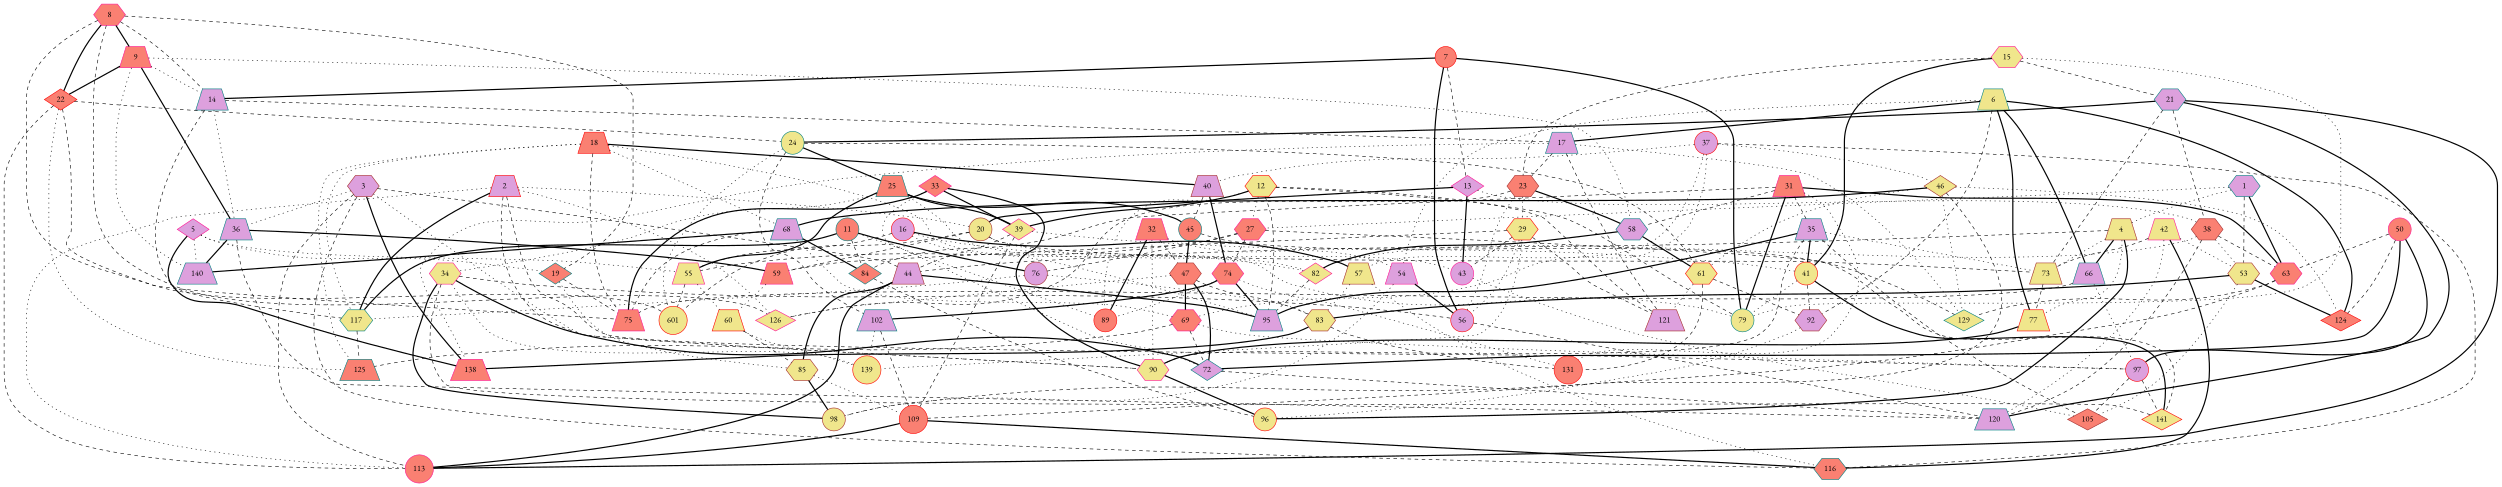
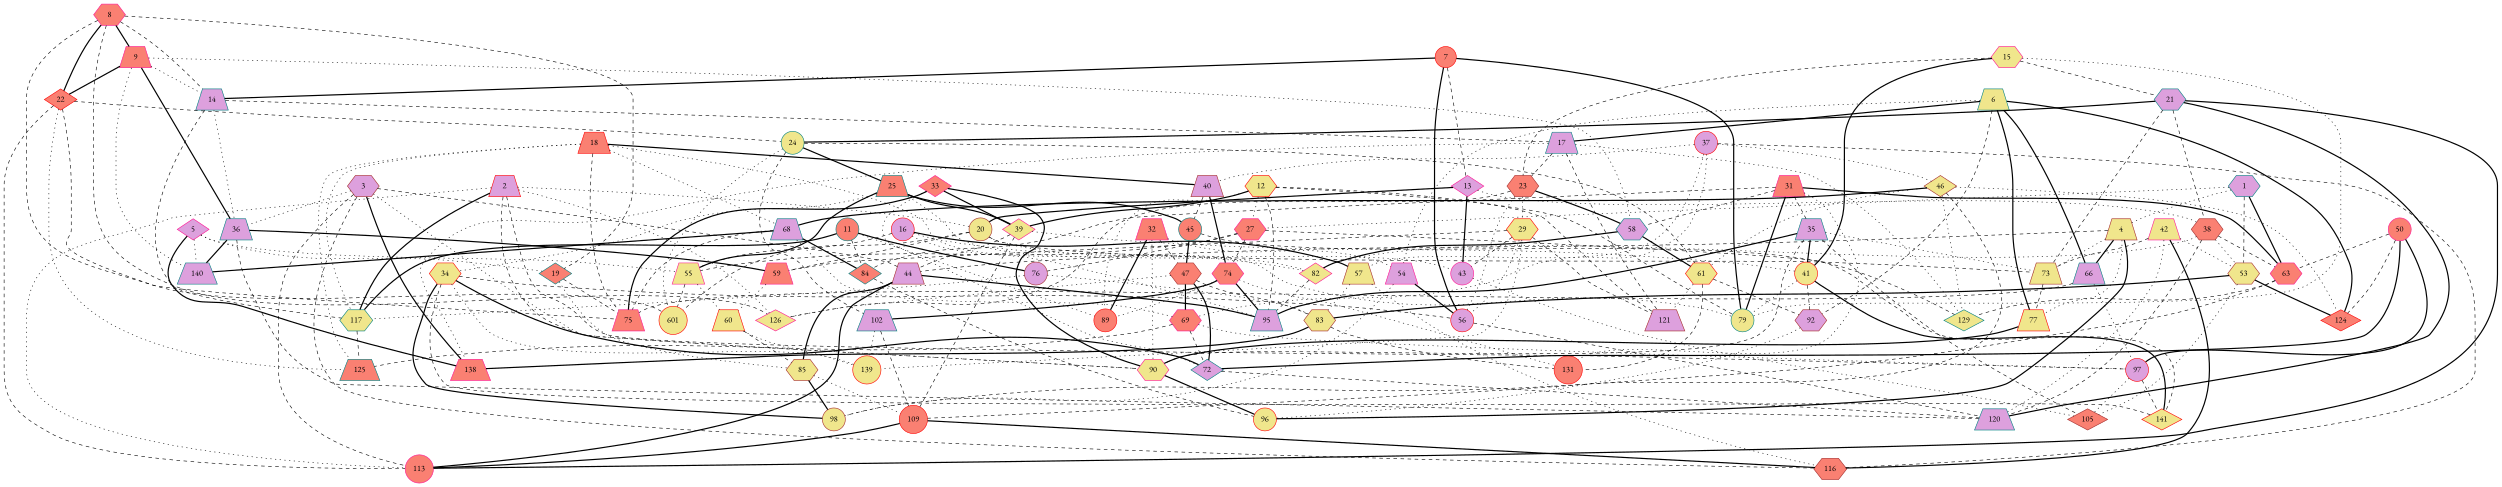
  graph {
    fontname="EB Garamond"
    node [color=teal fillcolor=khaki fontname="EB Garamond" shape=trapezium style=filled]
    edge [fontname="EB Garamond" style=dashed]
    4 [color=brown super="+119"]
    44 [color=brown fillcolor=plum super="+64"]
    66 [fillcolor=plum]
    73 [color=brown super="+107"]
    77 [color=red]
    96 [color=red shape=circle]
    1 [fillcolor=plum shape=hexagon]
    27 [color=deeppink fillcolor=salmon shape=hexagon super="+104"]
    53 [color=brown shape=hexagon super="+135"]
    63 [color=deeppink fillcolor=salmon shape=hexagon super="+70"]
    55 [color=deeppink super="+144"]
    76 [color=brown fillcolor=plum shape=circle]
    74 [color=deeppink fillcolor=salmon shape=hexagon super="+78"]
    141 [color=red shape=diamond]
    124 [color=red fillcolor=salmon shape=diamond]
    105 [color=brown fillcolor=salmon shape=diamond]
    83 [color=brown shape=hexagon super="+110"]
    129 [shape=diamond]
    98 [color=brown shape=circle]
    2 [color=red fillcolor=plum super="+51"]
    20 [color=brown shape=circle super="+86"]
    90 [color=deeppink shape=hexagon super="+100"]
    97 [color=red fillcolor=plum shape=circle super="+136"]
    113 [color=deeppink fillcolor=salmon shape=circle super="+123"]
    117 [shape=hexagon super="+142"]
    126 [color=deeppink shape=diamond]
    n27 [color=red label=601 shape=circle]
    43 [color=deeppink fillcolor=plum shape=circle]
    59 [color=deeppink fillcolor=salmon]
    125 [fillcolor=salmon]
    3 [color=brown fillcolor=plum shape=hexagon super="+108"]
    36 [fillcolor=plum super="+94"]
-   116 [fillcolor=salmon shape=hexagon super="+128"]
+   116 [color=brown fillcolor=salmon shape=hexagon super="+128"]
    138 [color=deeppink fillcolor=salmon]
    140 [fillcolor=plum]
    120 [fillcolor=plum super="+127"]
    95 [fillcolor=plum super="+103"]
    85 [color=brown shape=hexagon super="+112"]
    75 [color=deeppink fillcolor=salmon super="+93"]
    5 [color=deeppink fillcolor=plum shape=diamond]
    19 [fillcolor=salmon shape=diamond]
    60 [color=red]
    6 [super="+65"]
    17 [fillcolor=plum super="+114"]
    54 [color=deeppink fillcolor=plum]
    92 [color=brown fillcolor=plum shape=hexagon]
    121 [color=brown fillcolor=plum]
    23 [color=brown fillcolor=salmon shape=hexagon super="+118"]
    56 [color=red fillcolor=plum shape=circle super="+133"]
    7 [color=red fillcolor=salmon shape=circle]
    13 [color=deeppink fillcolor=plum shape=diamond]
    14 [fillcolor=plum super="+30"]
    79 [shape=circle super="+81"]
    38 [color=brown fillcolor=salmon shape=hexagon super="+80"]
    8 [color=deeppink fillcolor=salmon shape=hexagon super="+10"]
    9 [color=deeppink fillcolor=salmon super="+49"]
    22 [color=red fillcolor=salmon shape=diamond super="+26"]
    58 [fillcolor=plum shape=hexagon super="+111"]
    24 [shape=circle super="+52"]
    82 [color=deeppink shape=diamond super="+143"]
    61 [color=red shape=hexagon super="+134"]
    11 [fillcolor=salmon shape=circle]
    84 [fillcolor=salmon shape=diamond]
    89 [color=red fillcolor=salmon shape=circle]
    12 [color=red shape=hexagon super="+132"]
    39 [color=deeppink shape=diamond super="+137"]
    41 [color=red shape=circle super="+106"]
    109 [color=red fillcolor=salmon shape=circle super="+146"]
    21 [fillcolor=plum shape=hexagon super="+28"]
    15 [color=deeppink shape=hexagon]
    29 [color=red shape=hexagon super="+48"]
    16 [color=red fillcolor=plum shape=circle]
    57 [color=brown]
    18 [color=red fillcolor=salmon super="+87"]
    40 [color=brown fillcolor=plum]
    68 [fillcolor=plum super="+88"]
    45 [fillcolor=salmon shape=circle]
    69 [color=deeppink fillcolor=salmon shape=hexagon super="+122"]
    25 [fillcolor=salmon super="+62"]
    102 [fillcolor=plum]
    139 [color=red shape=circle]
-   34 [color=deeppink shape=hexagon super="+67"]
+   34 [color=red shape=hexagon super="+67"]
    131 [color=red fillcolor=salmon shape=circle]
    72 [fillcolor=plum shape=diamond super="+115"]
    47 [color=brown fillcolor=salmon shape=hexagon super="+71"]
    31 [color=deeppink fillcolor=salmon super="+91"]
    35 [fillcolor=plum super="+145"]
    32 [color=deeppink fillcolor=salmon]
    33 [color=deeppink fillcolor=salmon shape=diamond]
    37 [color=red fillcolor=plum shape=circle super="+99"]
    46 [color=brown shape=diamond super="+130"]
    42 [color=deeppink]
    50 [color=deeppink fillcolor=salmon shape=circle]
    4 -- 44
    4 -- 66 [style=bold]
    4 -- 73 [style=dotted]
    4 -- 77 [style=dotted]
    4 -- 96 [style=bold]
    44 -- 113 [style=bold]
    44 -- 95 [style=bold]
    44 -- 85 [style=bold]
    66 -- 97 [style=dotted]
    66 -- 75
    73 -- 77
    77 -- 90 [style=bold]
    1 -- 4 [style=dotted]
    1 -- 27 [style=dotted]
    1 -- 53
    1 -- 63 [style=bold]
    27 -- 55
    27 -- 76
    27 -- 74
    27 -- 141
    53 -- 124 [style=bold]
    53 -- 105 [style=dotted]
    53 -- 83 [style=bold]
    63 -- 129
    63 -- 98
    55 -- n27
    55 -- 60 [style=dotted]
    76 -- 83 [style=dotted]
    76 -- 117 [style=dotted]
    74 -- 95 [style=bold]
    74 -- 89 [style=dotted]
    74 -- 102 [style=bold]
    74 -- 131 [style=dotted]
    83 -- 138 [style=bold]
    83 -- 131
    2 -- 20 [style=dotted]
    2 -- 90
    2 -- 97
    2 -- 113 [style=dotted]
    2 -- 117 [style=bold]
    2 -- 126 [style=dotted]
    20 -- 73
    20 -- n27
    20 -- 43 [style=dotted]
    20 -- 59
    90 -- 96 [style=bold]
    97 -- 141
-   97 -- 105
+   97 -- 105 [style=dotted]
    117 -- 125
    43 -- 105 [style=dotted]
    59 -- 60 [style=dotted]
    3 -- 44
    3 -- 90 [style=dotted]
    3 -- 113
    3 -- 36 [style=dotted]
    3 -- 116
    3 -- 138 [style=bold]
    36 -- 59 [style=bold]
    36 -- 140 [style=bold]
    36 -- 120
    85 -- 98 [style=bold]
    85 -- 109 [style=dotted]
    5 -- 55 [style=dotted]
    5 -- 138 [style=bold]
    5 -- 140 [style=dotted]
    5 -- 19 [style=dotted]
    19 -- 85 [style=dotted]
    19 -- 75
    60 -- 85
    60 -- 139 [style=dotted]
    6 -- 66 [style=bold]
    6 -- 77 [style=bold]
    6 -- 124 [style=bold]
    6 -- 17 [style=bold]
    6 -- 54 [style=dotted]
    6 -- 92
    17 -- 129 [style=dotted]
    17 -- 138 [style=dotted]
    17 -- 121
    17 -- 23
    54 -- 98 [style=dotted]
    54 -- 56 [style=bold]
    92 -- 96 [style=dotted]
    23 -- 126
    23 -- 56 [style=dotted]
    23 -- 58 [style=bold]
    23 -- 29 [style=dotted]
    56 -- 120
    7 -- 56 [style=bold]
    7 -- 13
    7 -- 14 [style=bold]
    7 -- 79 [style=bold]
    13 -- 20 [style=bold]
    13 -- 43 [style=bold]
    13 -- 38 [style=dotted]
    14 -- 117
    14 -- 36 [style=dotted]
    14 -- 17
    38 -- 53 [style=dotted]
    38 -- 63
    38 -- 120
    38 -- 82 [style=dotted]
    8 -- 126
    8 -- n27
    8 -- 19
    8 -- 14
    8 -- 9 [style=bold]
    8 -- 22 [style=bold]
    9 -- 36 [style=bold]
    9 -- 140 [style=dotted]
    9 -- 14 [style=dotted]
    9 -- 22 [style=bold]
    9 -- 58 [style=dotted]
    22 -- 113
    22 -- 125 [style=dotted]
    22 -- 75
    22 -- 24
    58 -- 82 [style=bold weight=2]
    58 -- 61 [style=bold]
    24 -- n27 [style=dotted]
    24 -- 61
    24 -- 25 [style=bold]
    24 -- 102
    82 -- 95
    61 -- 92
    61 -- 121 [style=dotted]
    61 -- 131
    11 -- 76 [style=bold]
    11 -- 117 [style=bold]
    11 -- 84
    11 -- 89 [style=dotted]
    84 -- 96
    12 -- 27 [style=dotted]
    12 -- 95
    12 -- 121
    12 -- 79
    12 -- 89 [style=dotted]
    12 -- 39 [style=bold]
    39 -- 44
    39 -- 41 [style=dotted]
    39 -- 109
    41 -- 141 [style=bold]
    41 -- 92
    41 -- 79 [style=dotted]
    109 -- 113 [style=bold]
    109 -- 116 [style=bold]
    21 -- 73
    21 -- 113 [style=bold]
    21 -- 120 [style=bold]
    21 -- 38
    21 -- 24 [style=bold]
    15 -- 23
    15 -- 79 [style=dotted]
    15 -- 41 [style=bold]
    15 -- 21
    29 -- 43
    29 -- 59
    29 -- 121
    29 -- 56 [style=dotted]
    29 -- 139 [style=dotted]
    16 -- 55
    16 -- 95 [style=dotted]
    16 -- 82 [style=dotted]
    16 -- 57 [style=bold]
    57 -- 83 [style=dotted]
    57 -- 116 [style=dotted]
    18 -- 117 [style=dotted]
    18 -- 125 [style=dotted]
    18 -- 75
    18 -- 79 [style=dotted]
    18 -- 40 [style=bold]
    18 -- 68 [style=dotted]
    40 -- 74 [style=bold]
    40 -- 45
    68 -- 140 [style=bold]
    68 -- 75
    68 -- 84 [style=bold]
    68 -- 69 [style=dotted]
    45 -- 129
    45 -- 47 [style=bold]
    69 -- 97 [style=dotted]
    69 -- 125
    69 -- 72
    25 -- 55 [style=bold]
    25 -- 82 [style=dotted]
    25 -- 39 [style=bold]
    25 -- 45 [style=bold]
    25 -- 34 [style=dotted]
    102 -- 109
    102 -- 139 [style=dotted]
    34 -- 141
    34 -- 98 [style=bold]
    34 -- 56
    34 -- 139 [style=dotted]
    34 -- 72 [style=bold]
    72 -- 120
    47 -- 83
    47 -- 126 [style=dotted]
    47 -- 69 [style=bold]
    47 -- 72 [style=bold]
    31 -- 63 [style=bold]
    31 -- 79 [style=bold]
    31 -- 58
    31 -- 84
    31 -- 131 [style=dotted]
    31 -- 35
    35 -- 73 [style=dotted]
    35 -- 105
    35 -- 90
    35 -- 95 [style=bold]
    35 -- 41 [style=bold]
    32 -- 90 [style=dotted]
    32 -- 54 [style=dotted]
    32 -- 89 [style=bold]
    32 -- 47
    33 -- 90 [style=bold]
    33 -- 75 [style=bold]
    33 -- 39 [style=bold]
    33 -- 72 [style=dotted]
    37 -- 116 [weight=2]
    37 -- 57 [style=dotted]
    37 -- 40 [style=dotted]
    37 -- 69 [style=dotted]
    37 -- 46 [style=dotted]
    46 -- 124 [style=dotted]
    46 -- 129 [style=dotted]
    46 -- 61 [style=dotted]
    46 -- 109
    46 -- 68 [style=bold]
    42 -- 73
    42 -- 53 [style=dotted]
    42 -- 116 [style=bold]
    42 -- 120 [style=dotted]
    50 -- 63
    50 -- 124
    50 -- 97 [style=bold]
    50 -- 72 [style=bold]
  }
